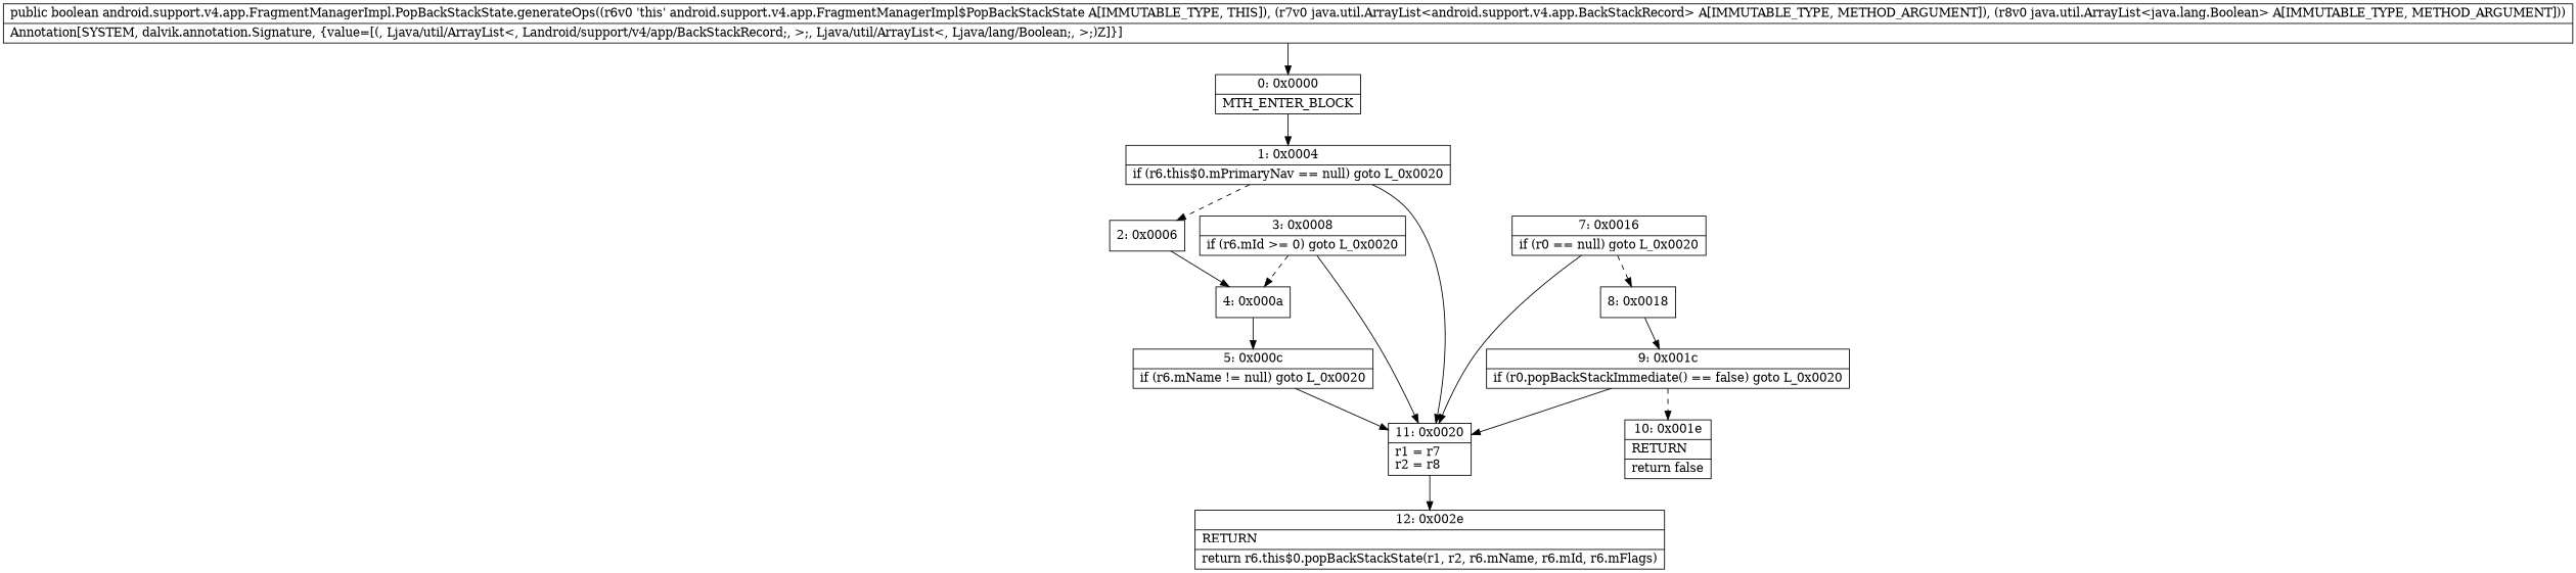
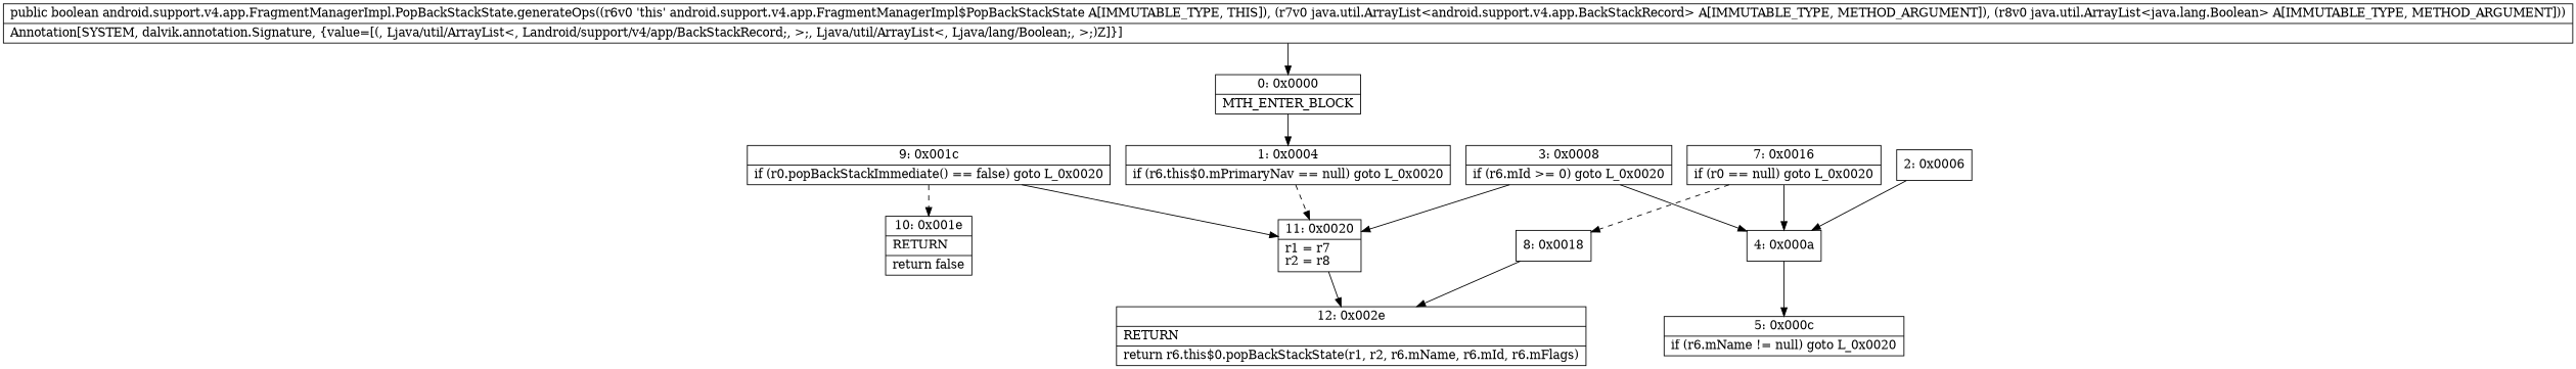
  digraph {
    node [shape=record]
    n1 [label="{0\:\ 0x0000|MTH_ENTER_BLOCK\l}"]
    n2 [label="{1\:\ 0x0004|if (r6.this$0.mPrimaryNav == null) goto L_0x0020\l}"]
    n3 [label="{2\:\ 0x0006}"]
    n4 [label="{11\:\ 0x0020|r1 = r7\lr2 = r8\l}"]
    n5 [label="{4\:\ 0x000a}"]
    n6 [label="{12\:\ 0x002e|RETURN\l|return r6.this$0.popBackStackState(r1, r2, r6.mName, r6.mId, r6.mFlags)\l}"]
    n7 [label="{3\:\ 0x0008|if (r6.mId \>= 0) goto L_0x0020\l}"]
    n8 [label="{5\:\ 0x000c|if (r6.mName != null) goto L_0x0020\l}"]
    n9 [label="{7\:\ 0x0016|if (r0 == null) goto L_0x0020\l}"]
    n10 [label="{8\:\ 0x0018}"]
    n11 [label="{9\:\ 0x001c|if (r0.popBackStackImmediate() == false) goto L_0x0020\l}"]
    n12 [label="{10\:\ 0x001e|RETURN\l|return false\l}"]
    n13 [label="{public boolean android.support.v4.app.FragmentManagerImpl.PopBackStackState.generateOps((r6v0 'this' android.support.v4.app.FragmentManagerImpl$PopBackStackState A[IMMUTABLE_TYPE, THIS]), (r7v0 java.util.ArrayList\<android.support.v4.app.BackStackRecord\> A[IMMUTABLE_TYPE, METHOD_ARGUMENT]), (r8v0 java.util.ArrayList\<java.lang.Boolean\> A[IMMUTABLE_TYPE, METHOD_ARGUMENT]))  | Annotation[SYSTEM, dalvik.annotation.Signature, \{value=[(, Ljava\/util\/ArrayList\<, Landroid\/support\/v4\/app\/BackStackRecord;, \>;, Ljava\/util\/ArrayList\<, Ljava\/lang\/Boolean;, \>;)Z]\}]\l}"]
    n1 -> n2
-   n2 -> n3 [style=dashed]
-   n2 -> n4
+   n2 -> n4 [style=dashed]
    n3 -> n5
    n4 -> n6
    n5 -> n8
    n7 -> n4
-   n7 -> n5 [style=dashed]
-   n8 -> n4
-   n9 -> n4
+   n7 -> n5 [style=solid]
+   n9 -> n5
    n9 -> n10 [style=dashed]
-   n10 -> n11
+   n10 -> n6
    n11 -> n4
    n11 -> n12 [style=dashed]
    n13 -> n1
  }
